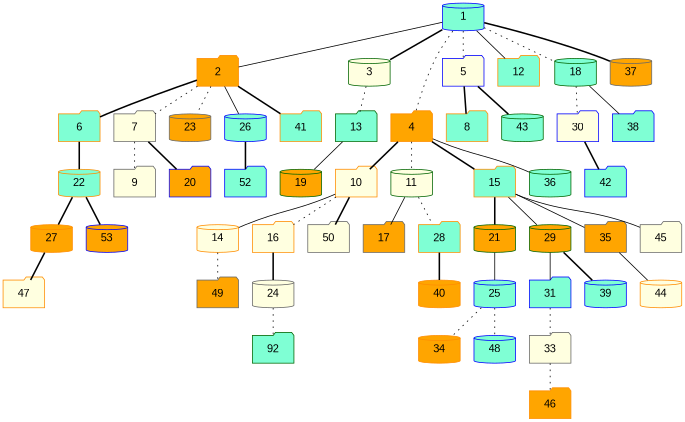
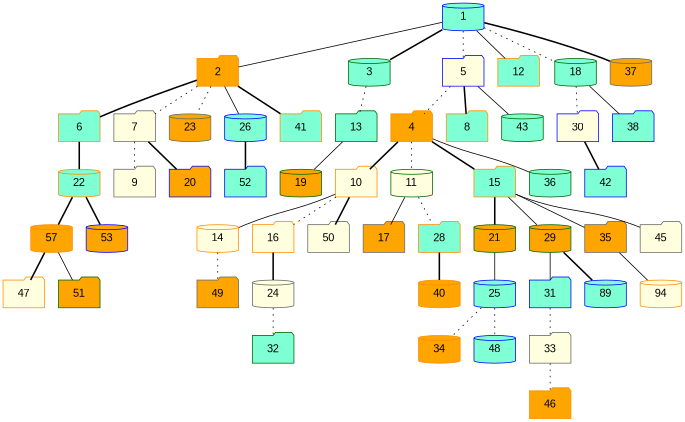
  graph {
    fontname="Liberation Sans"
    node [color=darkorange fillcolor=aquamarine fontname="Liberation Sans" shape=folder style=filled]
    edge [fontname="Liberation Sans" style=bold]
    1 [color=blue shape=cylinder]
    2 [fillcolor=orange]
-   3 [color=darkgreen fillcolor=lightyellow shape=cylinder]
+   3 [color=darkgreen shape=cylinder]
    4 [fillcolor=orange]
    5 [color=blue fillcolor=lightyellow]
    12
    18 [color=darkgreen shape=cylinder]
    37 [color=gray40 fillcolor=orange shape=cylinder]
    6
    7 [color=gray40 fillcolor=lightyellow]
    23 [color=gray40 fillcolor=orange shape=cylinder]
    26 [color=blue shape=cylinder]
    41
    13 [color=darkgreen]
    10 [fillcolor=lightyellow]
    11 [color=darkgreen fillcolor=lightyellow shape=cylinder]
    15
    36 [color=darkgreen shape=cylinder]
    8
    43 [color=darkgreen shape=cylinder]
    30 [color=blue fillcolor=lightyellow]
    38 [color=blue]
    22 [shape=cylinder]
    9 [color=gray40 fillcolor=lightyellow]
    20 [color=blue fillcolor=orange]
    52 [color=blue]
    19 [color=darkgreen fillcolor=orange shape=cylinder]
    14 [fillcolor=lightyellow shape=cylinder]
    16 [fillcolor=lightyellow]
    50 [color=gray40 fillcolor=lightyellow]
    17 [color=gray40 fillcolor=orange]
    28
    21 [color=darkgreen fillcolor=orange shape=cylinder]
    29 [color=darkgreen fillcolor=orange shape=cylinder]
    35 [color=gray40 fillcolor=orange]
    45 [color=gray40 fillcolor=lightyellow]
-   27 [fillcolor=orange shape=cylinder]
+   27 [fillcolor=orange shape=cylinder label=57]
    53 [color=blue fillcolor=orange shape=cylinder]
    49 [color=gray40 fillcolor=orange]
    24 [color=gray40 fillcolor=lightyellow shape=cylinder]
    40 [fillcolor=orange shape=cylinder]
    25 [color=blue shape=cylinder]
    31 [color=blue]
-   39 [color=blue shape=cylinder]
-   44 [fillcolor=lightyellow shape=cylinder]
-   32 [color=darkgreen label=92]
+   39 [color=blue shape=cylinder label=89]
+   44 [fillcolor=lightyellow shape=cylinder label=94]
+   32 [color=darkgreen]
    42 [color=blue]
    34 [fillcolor=orange shape=cylinder]
    48 [color=blue shape=cylinder]
    47 [fillcolor=lightyellow]
+   51 [color=darkgreen fillcolor=orange]
    33 [color=gray40 fillcolor=lightyellow]
    46 [fillcolor=orange]
    1 -- 2 [style=solid]
    1 -- 3
-   1 -- 4 [style=dotted]
+   5 -- 4 [style=dotted]
    1 -- 5 [style=dotted]
    1 -- 12 [style=solid]
    1 -- 18 [style=dotted]
    1 -- 37
    2 -- 6
    2 -- 7 [style=dotted]
    2 -- 23 [style=dotted]
    2 -- 26 [style=solid]
    2 -- 41
    3 -- 13 [style=dotted]
    4 -- 10
    4 -- 11 [style=dotted]
    4 -- 15
    4 -- 36 [style=solid]
    5 -- 8
-   5 -- 43
+   5 -- 43 [style=solid]
    18 -- 30 [style=dotted]
    18 -- 38 [style=solid]
    6 -- 22
    7 -- 9 [style=dotted]
    7 -- 20
    26 -- 52
    13 -- 19 [style=solid]
    10 -- 14 [style=solid]
    10 -- 16 [style=dotted]
    10 -- 50
    11 -- 17 [style=solid]
    11 -- 28 [style=dotted]
    15 -- 21
    15 -- 29 [style=solid]
    15 -- 35 [style=solid]
    15 -- 45 [style=solid]
    30 -- 42
    22 -- 27
    22 -- 53
    14 -- 49 [style=dotted]
    16 -- 24
    28 -- 40
    21 -- 25 [style=solid]
    29 -- 31 [style=solid]
    29 -- 39
    35 -- 44 [style=solid]
    27 -- 47
+   27 -- 51 [style=solid]
    24 -- 32 [style=dotted]
    25 -- 34 [style=dotted]
    25 -- 48 [style=dotted]
    31 -- 33 [style=dotted]
    33 -- 46 [style=dotted]
  }
